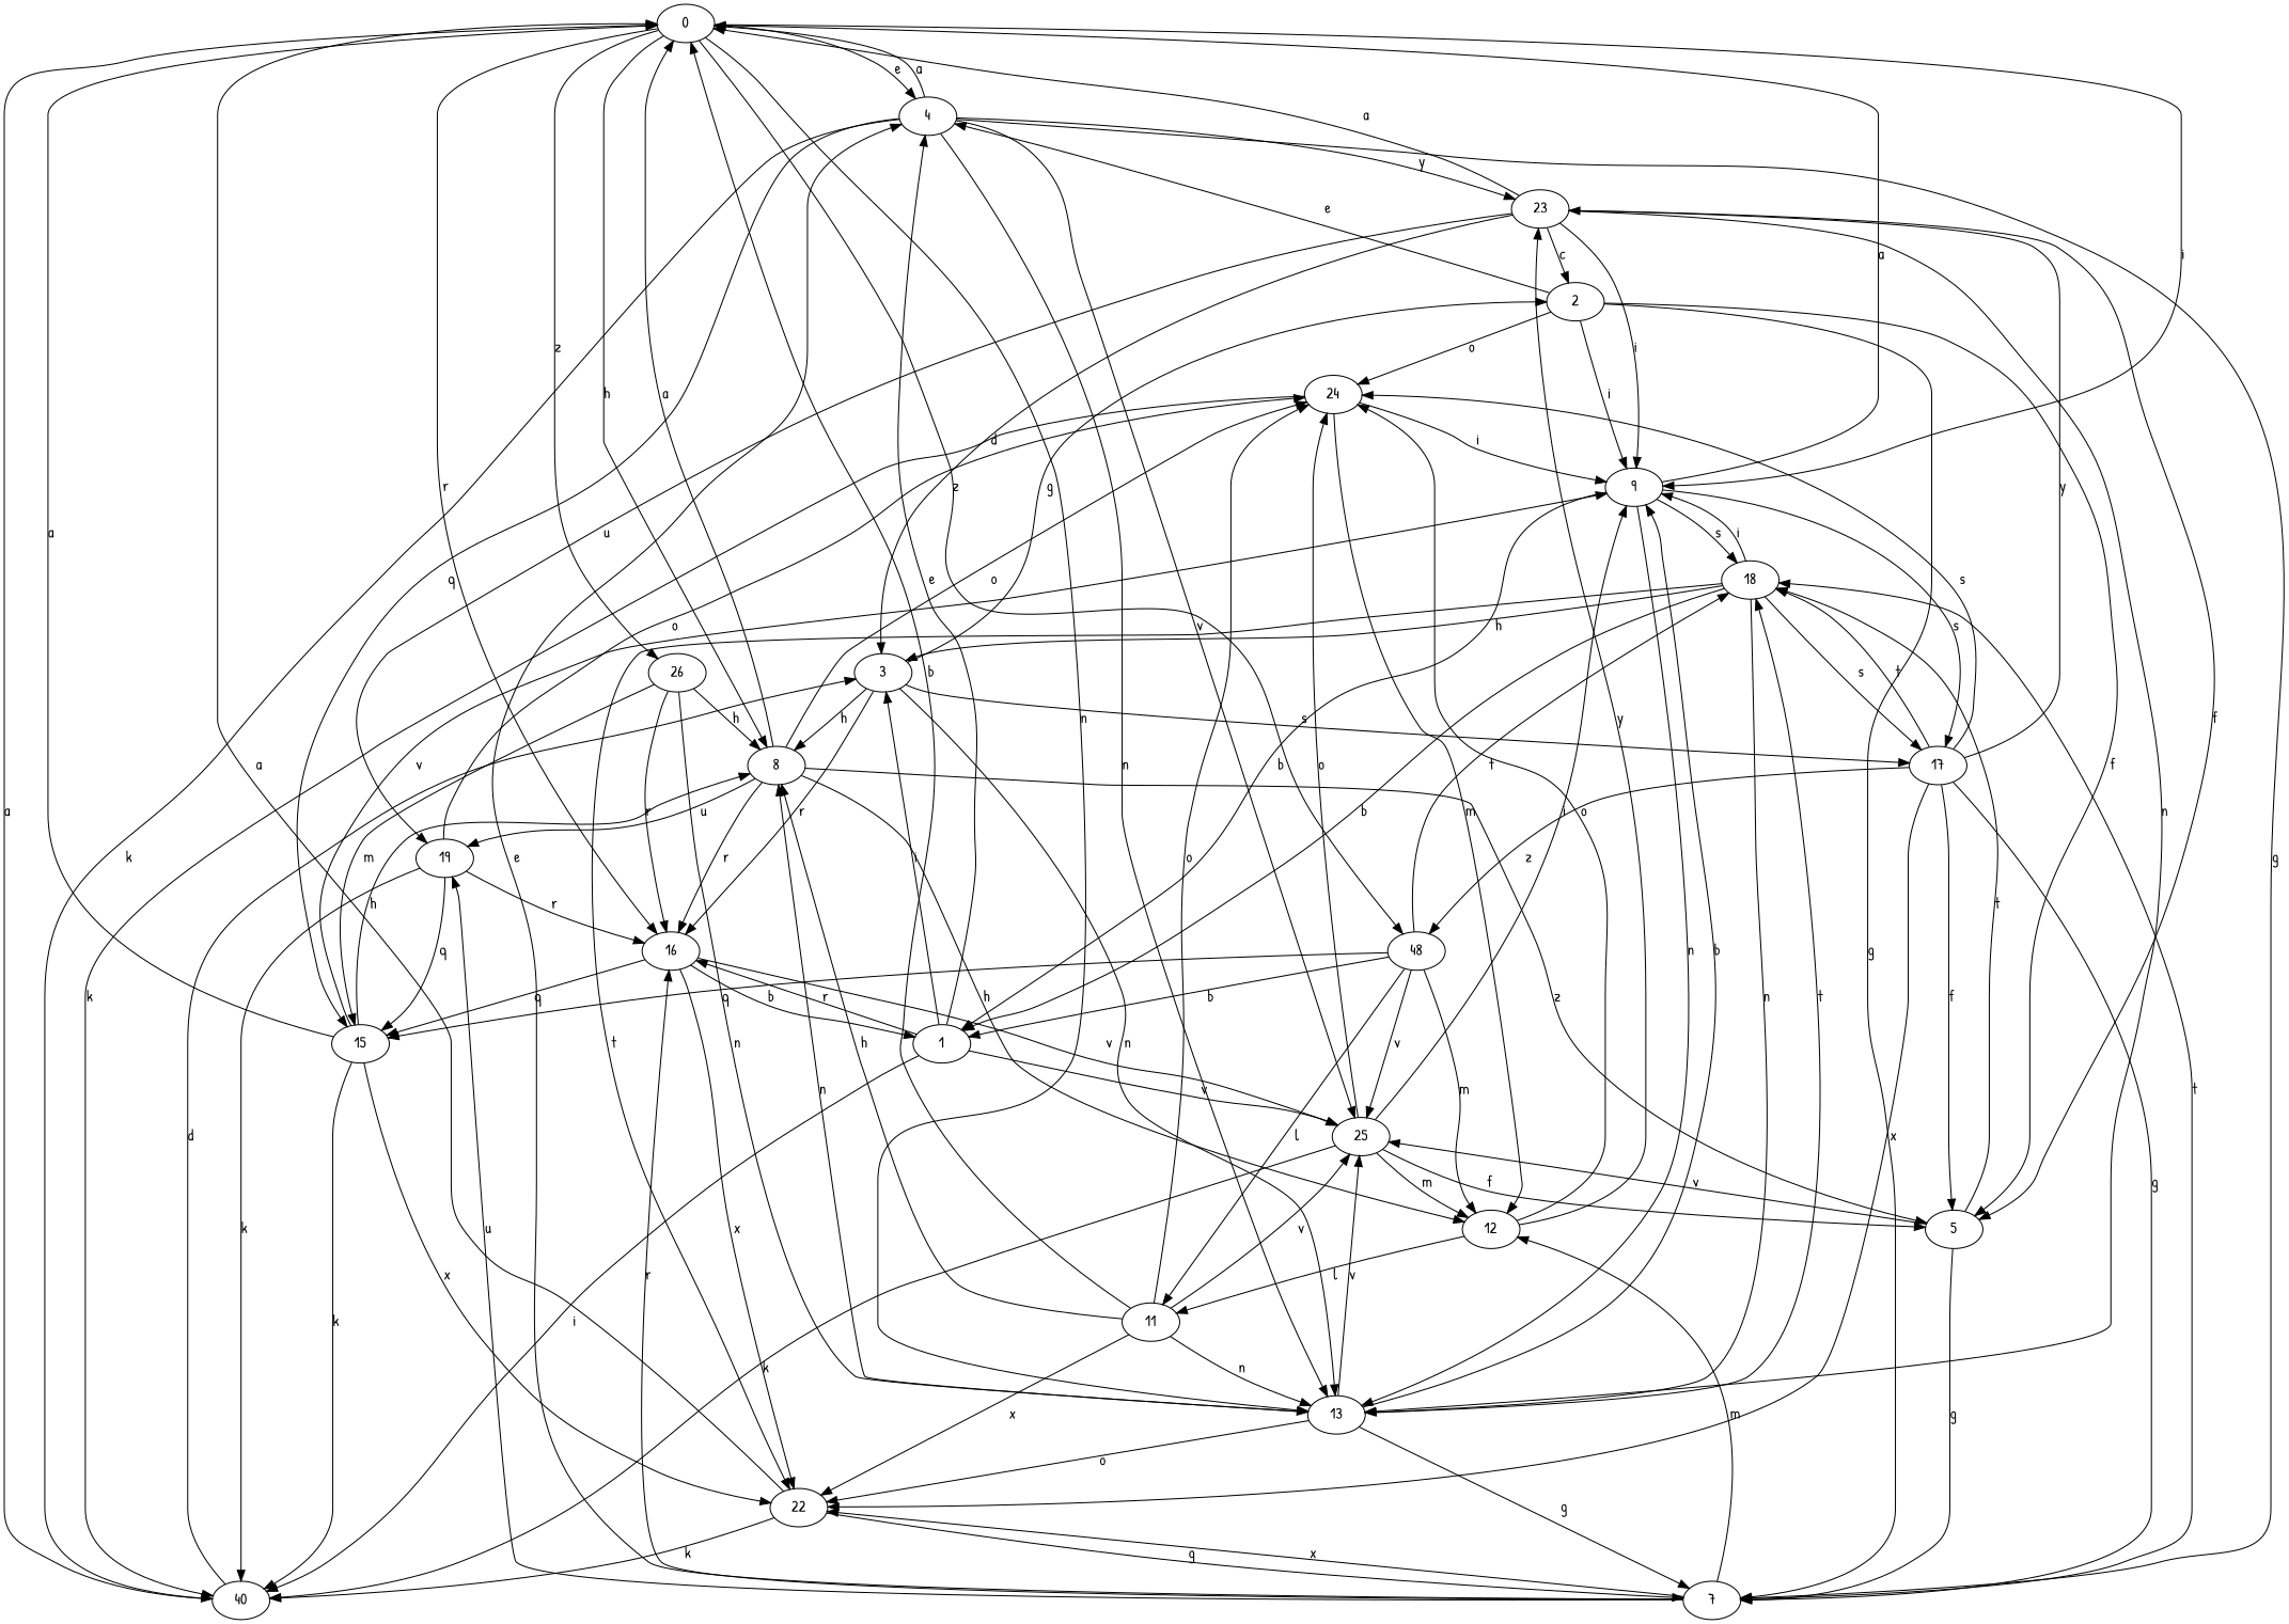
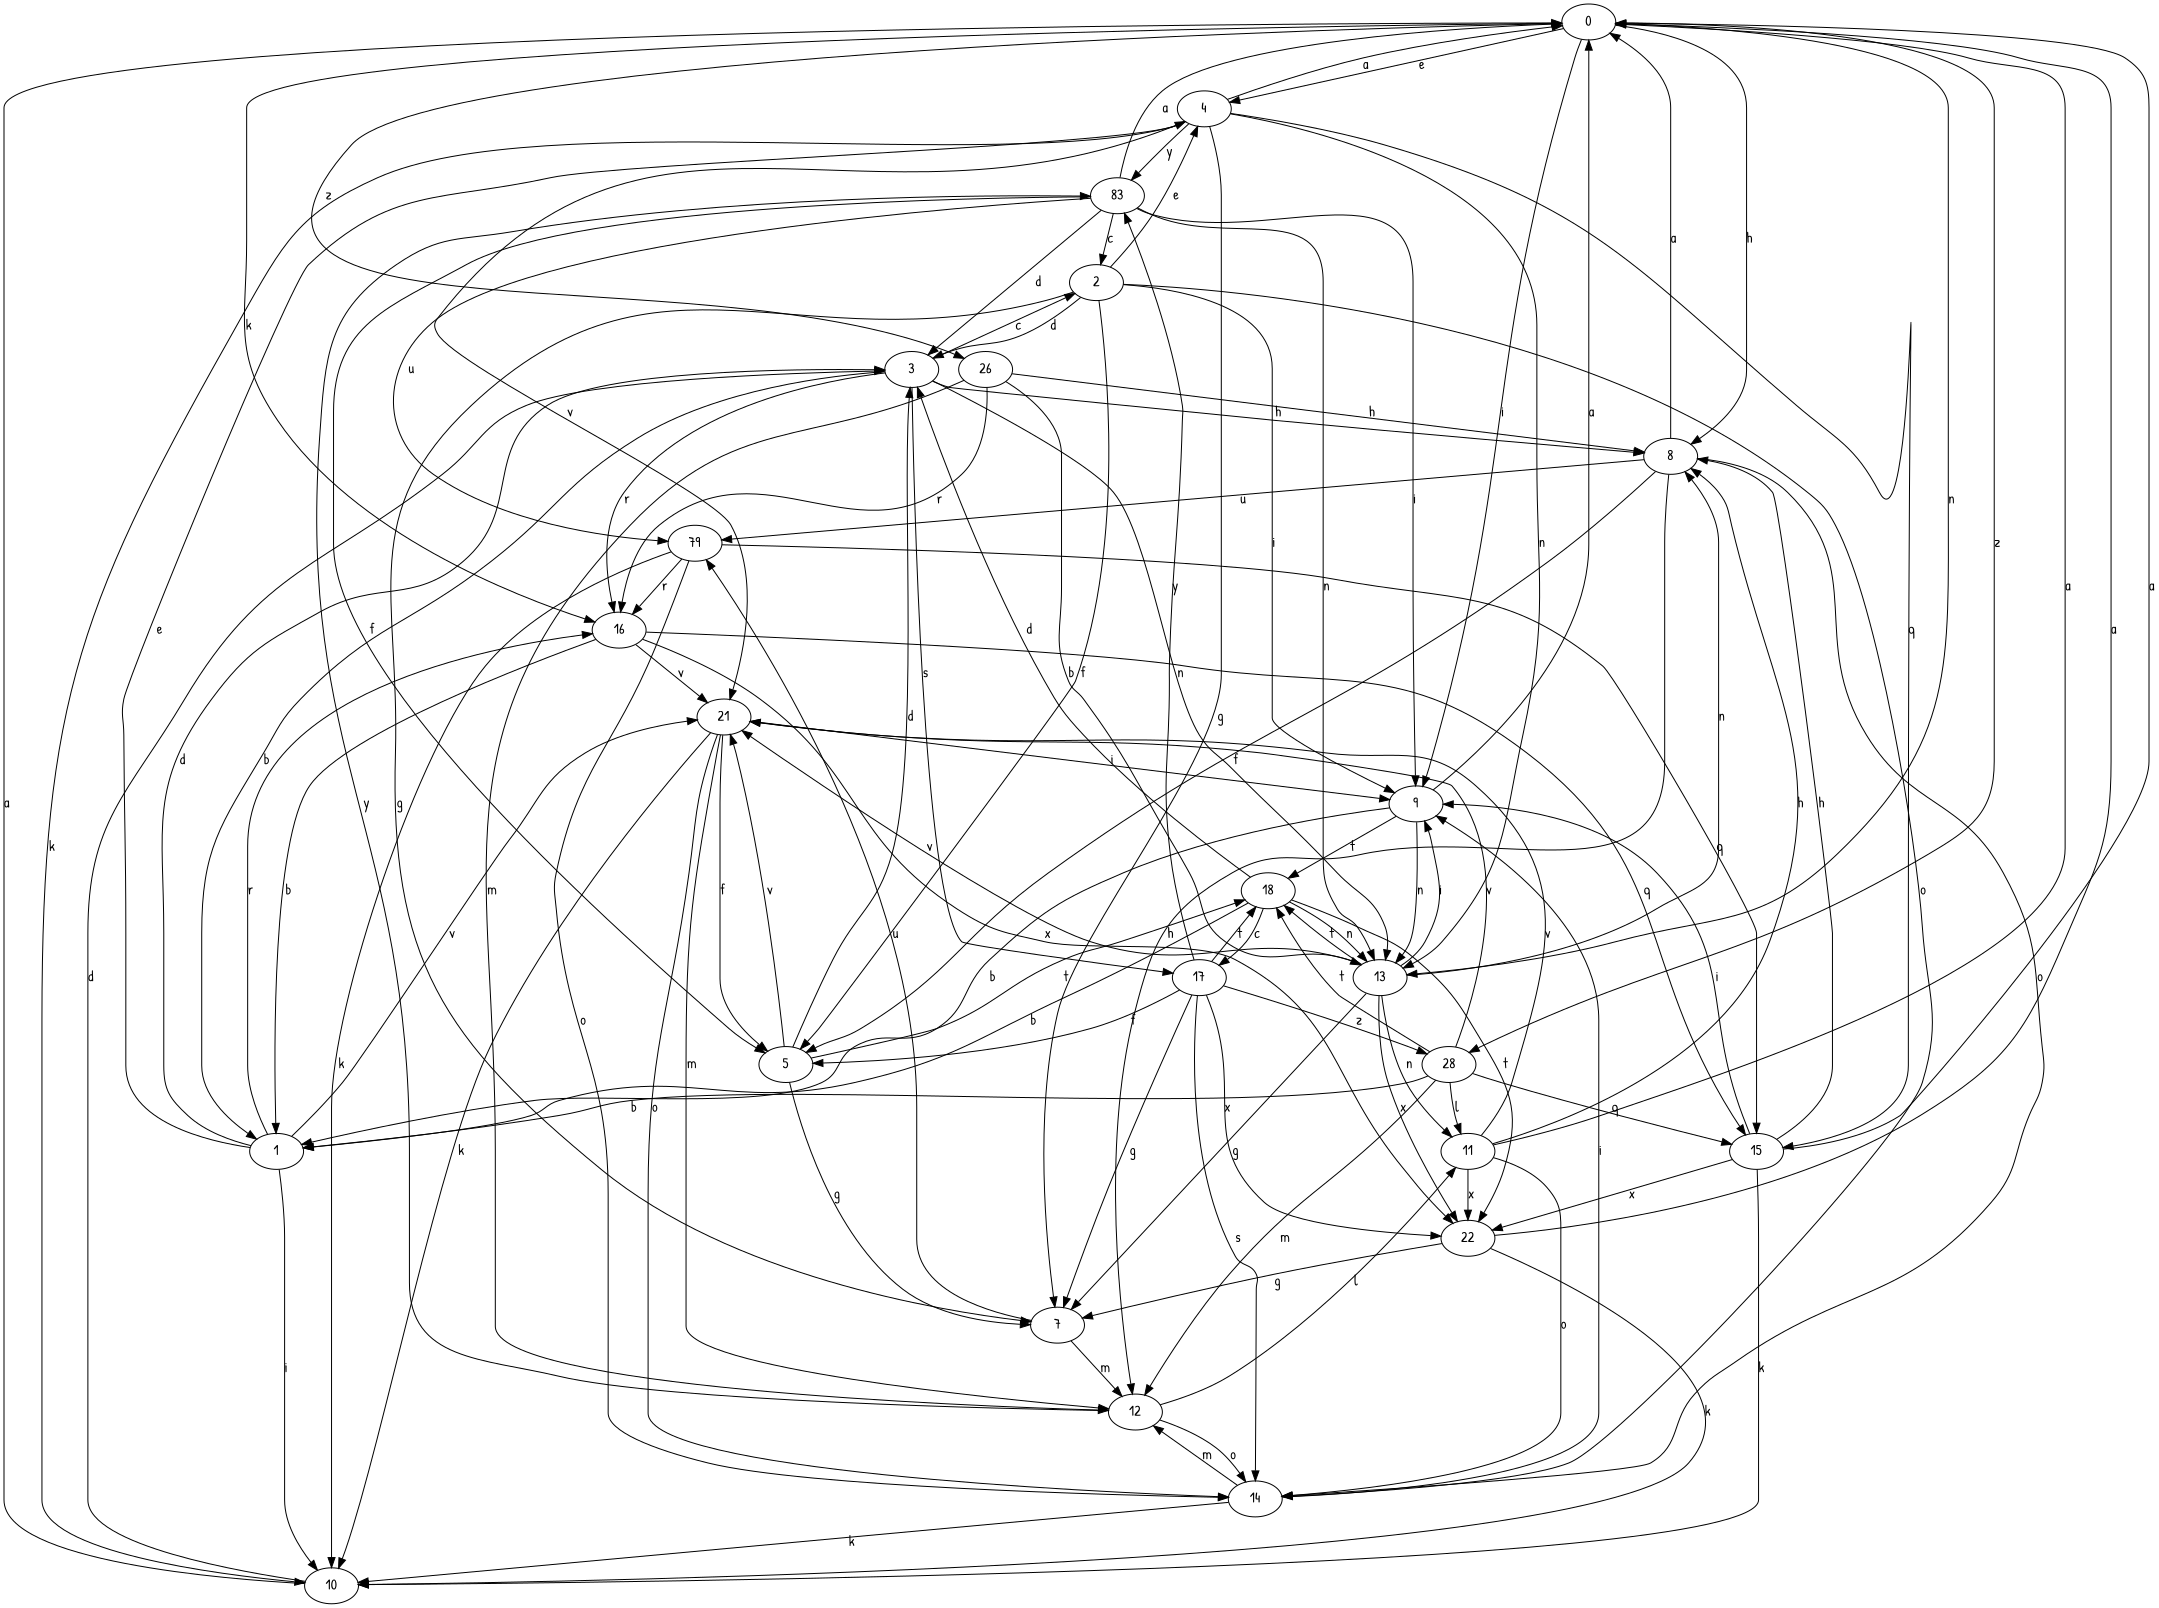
  strict digraph {
    fontname="Patrick Hand"
    node [fontname="Patrick Hand"]
    edge [fontname="Patrick Hand"]
    0
    4
    8
    9
    13
    16
    26
-   28 [label=48]
-   10 [label=40]
-   21 [label=25]
+   28
+   10
+   21
    7
    15
-   23
+   23 [label=83]
    5
-   14 [label=24]
+   14
    12
-   19
+   19 [label=79]
    1
    17
    18
    22
    11
    3
    2
    0 -> 4 [label=e]
    0 -> 8 [label=h]
    0 -> 9 [label=i]
    0 -> 13 [label=n]
-   0 -> 16 [label=r]
+   0 -> 16 [label=k]
    0 -> 26 [label=z]
    0 -> 28 [label=z]
    4 -> 0 [label=a]
    4 -> 13 [label=n]
    4 -> 10 [label=k]
    4 -> 21 [label=v]
    4 -> 7 [label=g]
    4 -> 15 [label=q]
    4 -> 23 [label=y]
    8 -> 0 [label=a]
-   8 -> 16 [label=r]
-   8 -> 5 [label=z]
+   8 -> 5 [label=f]
    8 -> 14 [label=o]
    8 -> 12 [label=h]
    8 -> 19 [label=u]
    9 -> 0 [label=a]
    9 -> 13 [label=n]
    9 -> 1 [label=b]
-   9 -> 17 [label=s]
-   9 -> 18 [label=s]
+   9 -> 18 [label=t]
    13 -> 8 [label=n]
-   13 -> 9 [label=b]
+   13 -> 9 [label=i]
    13 -> 21 [label=v]
    13 -> 7 [label=g]
    13 -> 18 [label=t]
-   13 -> 22 [label=o]
+   13 -> 22 [label=x]
    16 -> 21 [label=v]
    16 -> 15 [label=q]
    16 -> 1 [label=b]
    16 -> 22 [label=x]
    26 -> 8 [label=h]
-   26 -> 13 [label=n]
+   26 -> 13 [label=b]
    26 -> 16 [label=r]
-   26 -> 15 [label=m]
+   26 -> 12 [label=m]
    28 -> 21 [label=v]
    28 -> 15 [label=q]
    28 -> 12 [label=m]
    28 -> 1 [label=b]
    28 -> 18 [label=t]
    28 -> 11 [label=l]
    10 -> 0 [label=a]
    10 -> 3 [label=d]
    21 -> 9 [label=i]
    21 -> 10 [label=k]
    21 -> 5 [label=f]
    21 -> 14 [label=o]
    21 -> 12 [label=m]
-   7 -> 4 [label=e]
-   7 -> 16 [label=r]
    7 -> 12 [label=m]
    7 -> 19 [label=u]
-   7 -> 18 [label=t]
-   7 -> 22 [label=x]
    15 -> 0 [label=a]
    15 -> 8 [label=h]
-   15 -> 9 [label=v]
+   15 -> 9 [label=i]
    15 -> 10 [label=k]
    15 -> 22 [label=x]
    23 -> 0 [label=a]
    23 -> 9 [label=i]
    23 -> 13 [label=n]
    23 -> 5 [label=f]
    23 -> 19 [label=u]
    23 -> 3 [label=d]
    23 -> 2 [label=c]
    5 -> 21 [label=v]
    5 -> 7 [label=g]
    5 -> 18 [label=t]
+   5 -> 3 [label=d]
    14 -> 9 [label=i]
    14 -> 10 [label=k]
    14 -> 12 [label=m]
    12 -> 23 [label=y]
    12 -> 14 [label=o]
    12 -> 11 [label=l]
    19 -> 16 [label=r]
    19 -> 10 [label=k]
    19 -> 15 [label=q]
    19 -> 14 [label=o]
    1 -> 4 [label=e]
    1 -> 16 [label=r]
    1 -> 10 [label=i]
    1 -> 21 [label=v]
-   1 -> 3 [label=i]
+   1 -> 3 [label=d]
    17 -> 28 [label=z]
    17 -> 7 [label=g]
    17 -> 23 [label=y]
    17 -> 5 [label=f]
    17 -> 14 [label=s]
    17 -> 18 [label=t]
    17 -> 22 [label=x]
-   18 -> 9 [label=i]
    18 -> 13 [label=n]
    18 -> 1 [label=b]
-   18 -> 17 [label=s]
+   18 -> 17 [label=c]
    18 -> 22 [label=t]
-   18 -> 3 [label=h]
+   18 -> 3 [label=d]
    22 -> 0 [label=a]
    22 -> 10 [label=k]
    22 -> 7 [label=g]
-   11 -> 0 [label=b]
+   11 -> 0 [label=a]
    11 -> 8 [label=h]
-   11 -> 13 [label=n]
+   13 -> 11 [label=n]
    11 -> 21 [label=v]
    11 -> 14 [label=o]
    11 -> 22 [label=x]
    3 -> 8 [label=h]
    3 -> 13 [label=n]
    3 -> 16 [label=r]
+   3 -> 1 [label=b]
    3 -> 17 [label=s]
-   3 -> 2 [label=g]
+   3 -> 2 [label=c]
    2 -> 4 [label=e]
    2 -> 9 [label=i]
    2 -> 7 [label=g]
    2 -> 5 [label=f]
    2 -> 14 [label=o]
+   2 -> 3 [label=d]
  }
